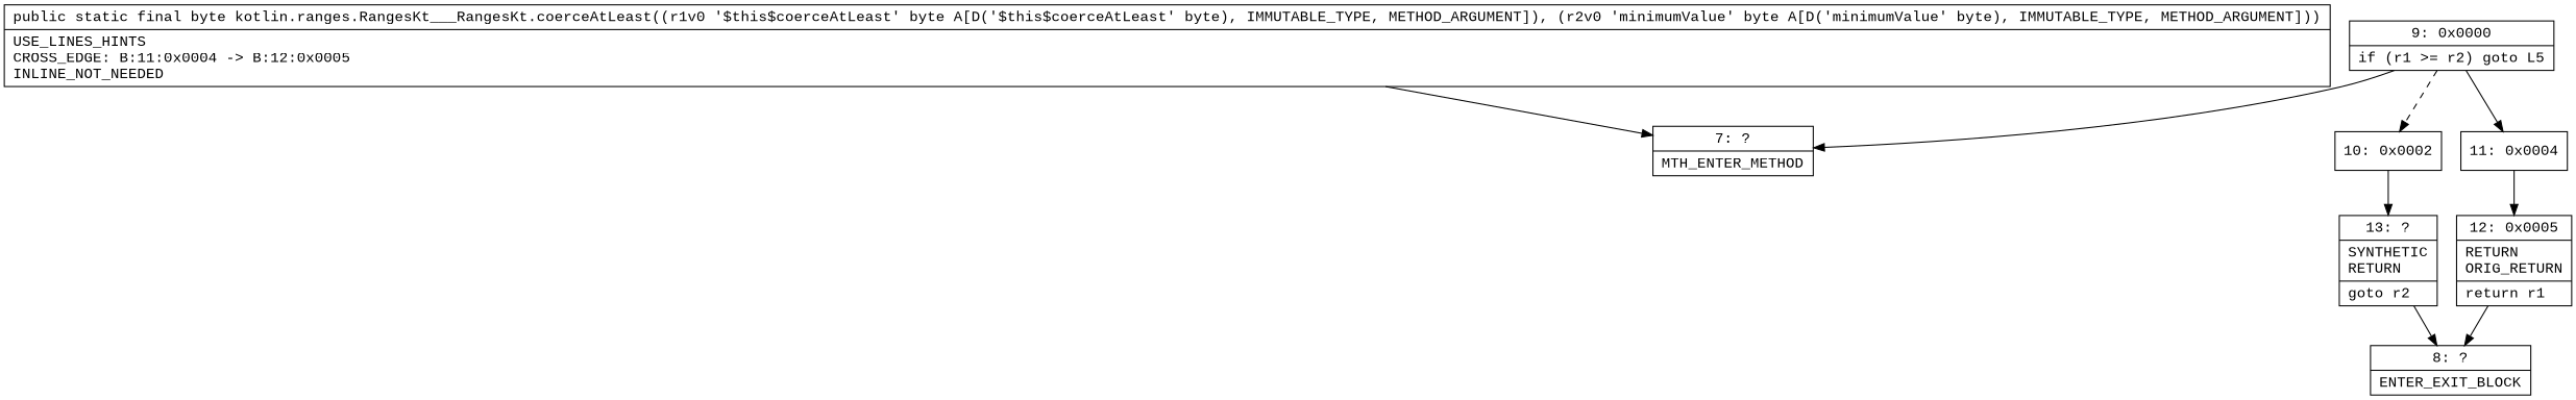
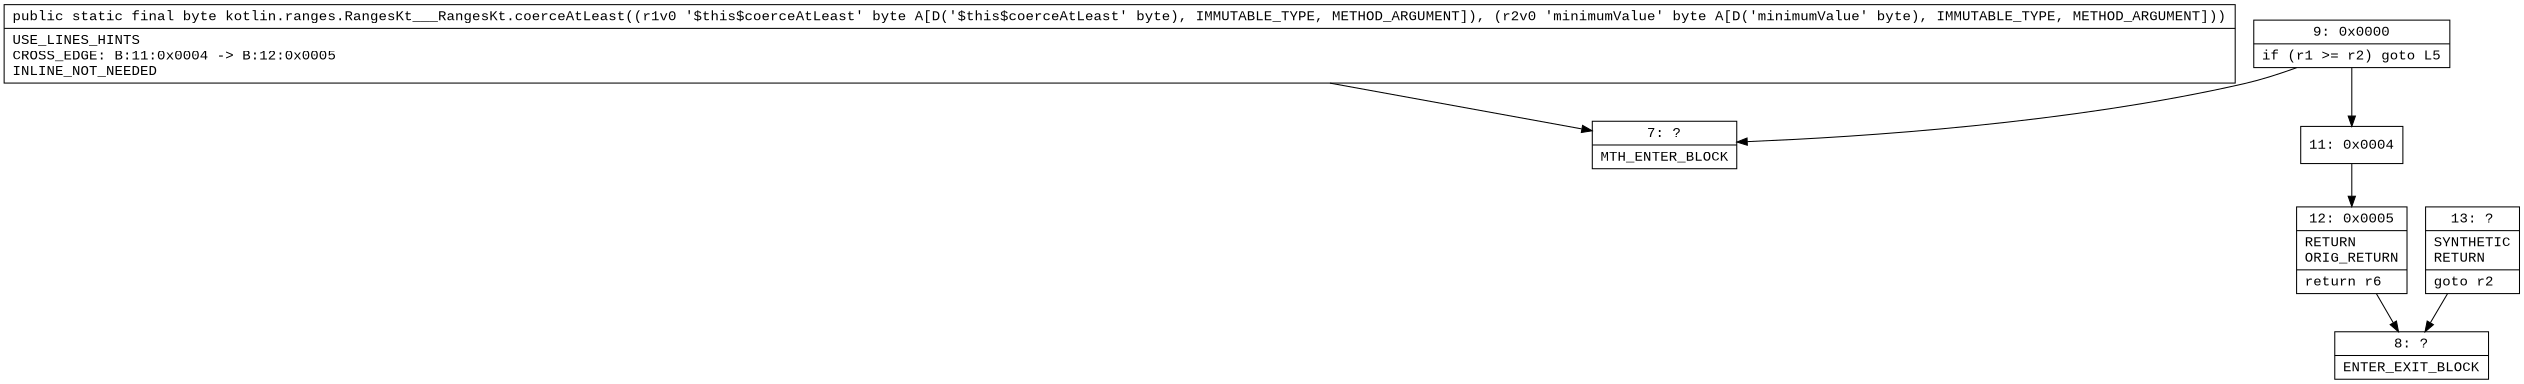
  digraph {
    fontname="Liberation Mono"
    node [fontname="Liberation Mono" shape=record]
    edge [fontname="Liberation Mono"]
-   n1 [label="{7\:\ ?|MTH_ENTER_METHOD\l}"]
+   n1 [label="{7\:\ ?|MTH_ENTER_BLOCK\l}"]
    n2 [label="{9\:\ 0x0000|if (r1 \>= r2) goto L5\l}"]
-   n3 [label="{10\:\ 0x0002}"]
    n4 [label="{11\:\ 0x0004}"]
    n5 [label="{13\:\ ?|SYNTHETIC\lRETURN\l|goto r2\l}"]
-   n6 [label="{12\:\ 0x0005|RETURN\lORIG_RETURN\l|return r1\l}"]
+   n6 [label="{12\:\ 0x0005|RETURN\lORIG_RETURN\l|return r6\l}"]
    n7 [label="{8\:\ ?|ENTER_EXIT_BLOCK\l}"]
    n8 [label="{public static final byte kotlin.ranges.RangesKt___RangesKt.coerceAtLeast((r1v0 '$this$coerceAtLeast' byte A[D('$this$coerceAtLeast' byte), IMMUTABLE_TYPE, METHOD_ARGUMENT]), (r2v0 'minimumValue' byte A[D('minimumValue' byte), IMMUTABLE_TYPE, METHOD_ARGUMENT]))  | USE_LINES_HINTS\lCROSS_EDGE: B:11:0x0004 \-\> B:12:0x0005\lINLINE_NOT_NEEDED\l}"]
    n2 -> n1
-   n2 -> n3 [style=dashed]
    n2 -> n4
-   n3 -> n5
    n4 -> n6
    n5 -> n7
    n6 -> n7
    n8 -> n1
  }
